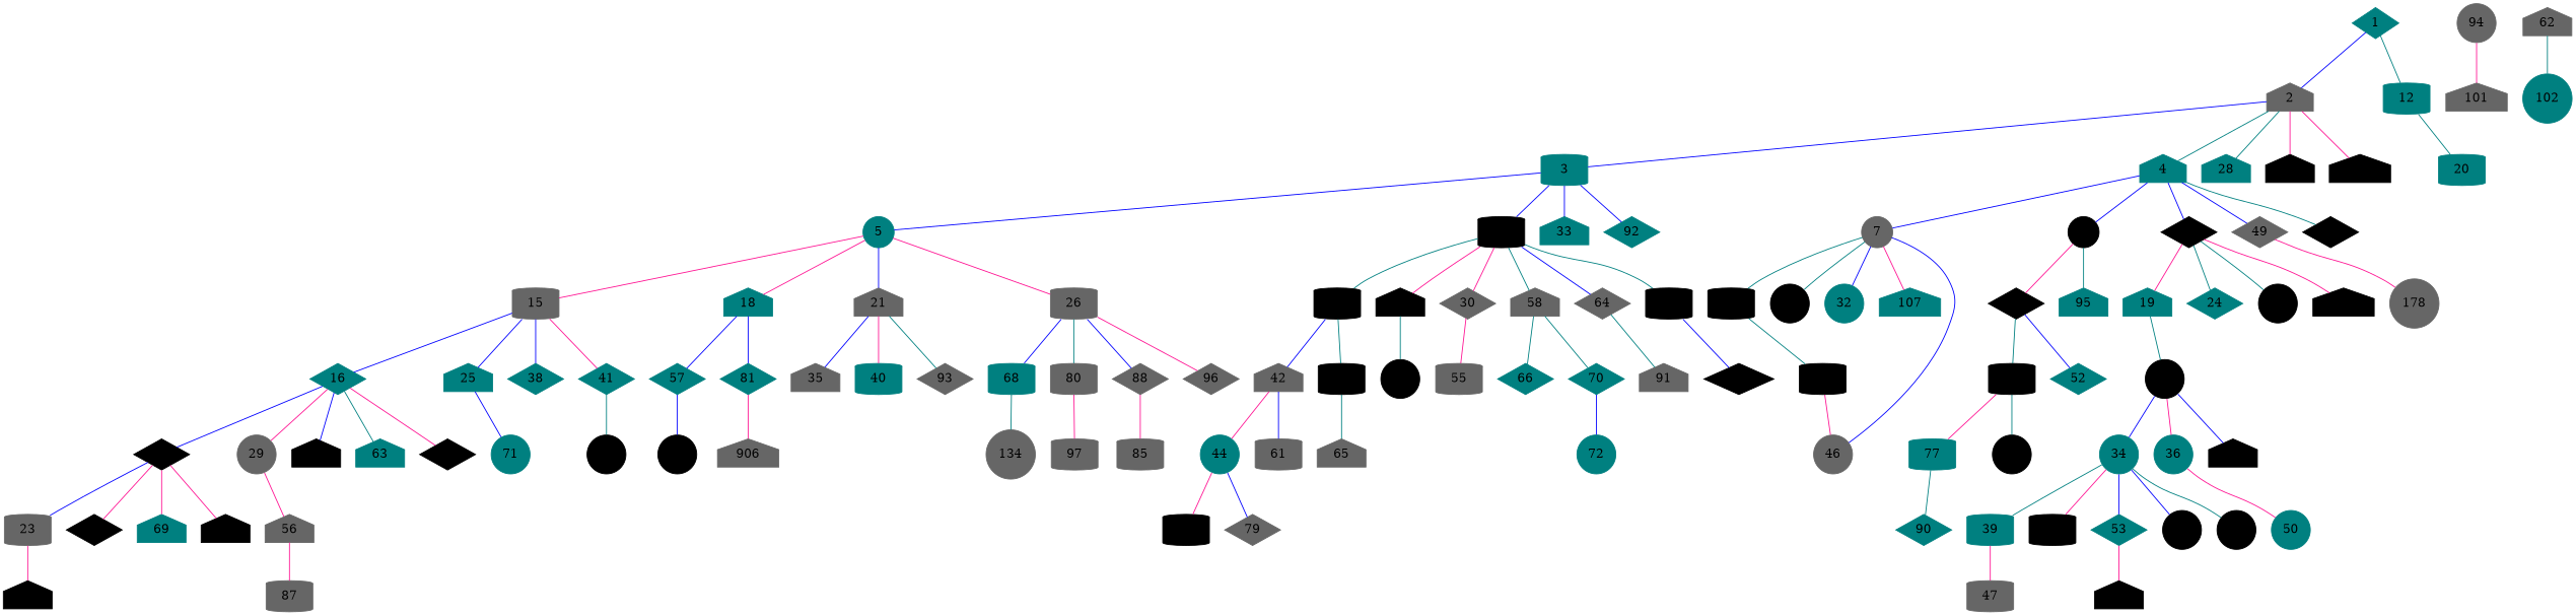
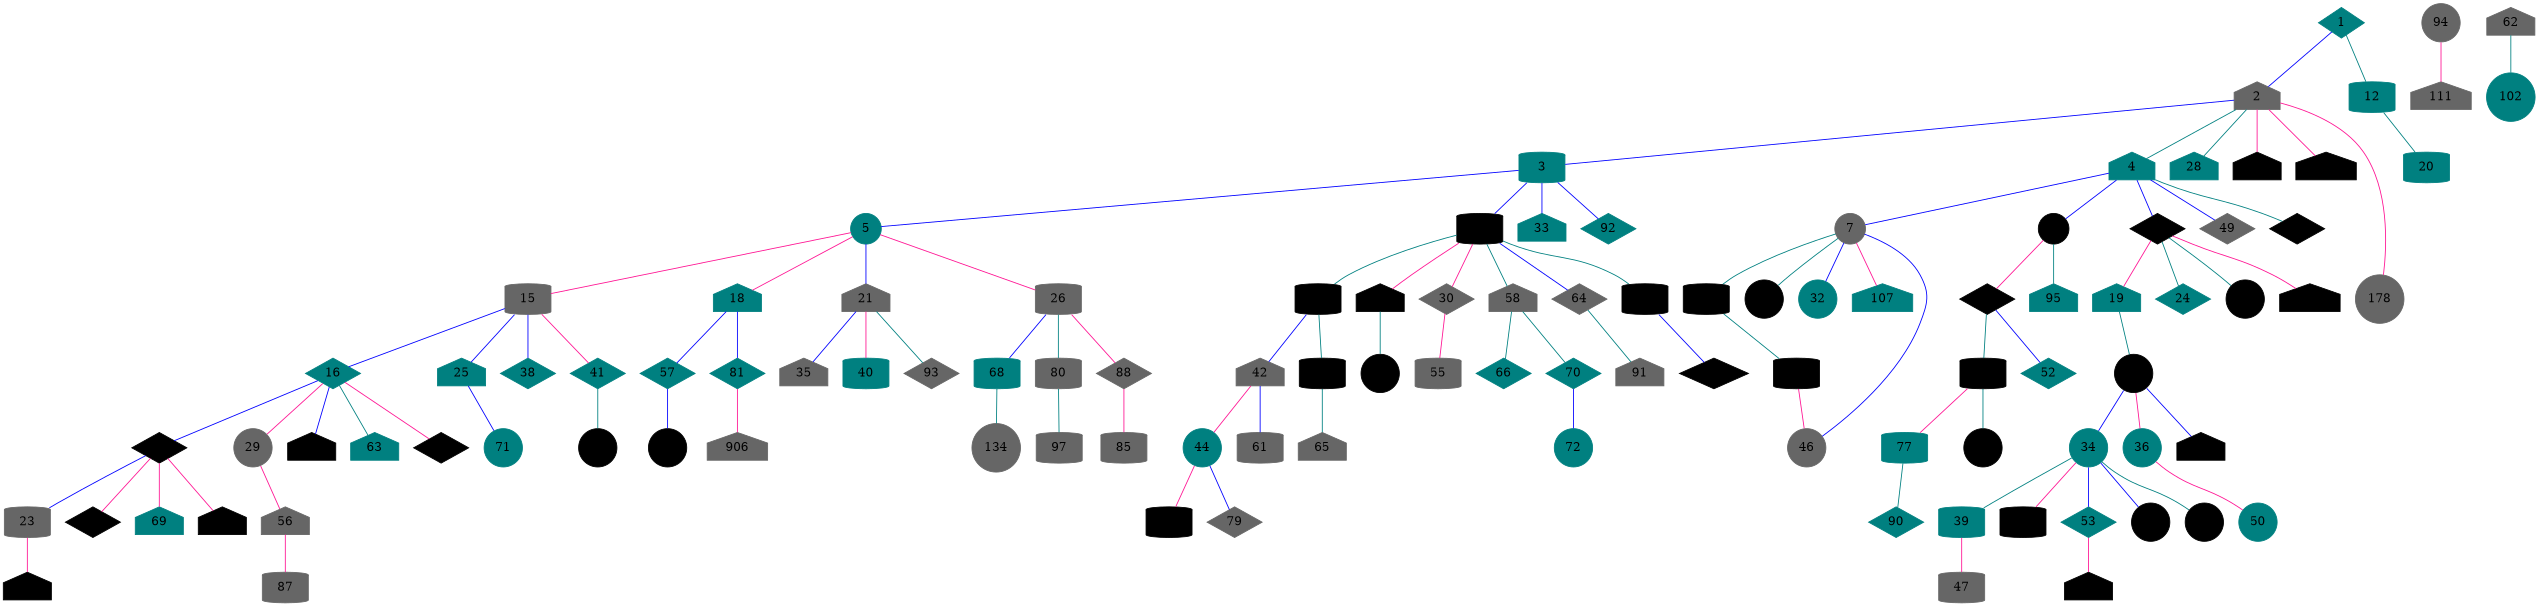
  graph {
    node [color=teal shape=house style=filled]
    edge [color=deeppink]
    1 [shape=diamond]
    2 [color=gray40]
    12 [shape=cylinder]
    3 [shape=cylinder]
    4
    28
    45 [color=black]
    103 [color=black]
    20 [shape=cylinder]
    5 [shape=circle]
    6 [color=black shape=cylinder]
    33
    92 [shape=diamond]
    7 [color=gray40 shape=circle]
    8 [color=black shape=circle]
    17 [color=black shape=diamond]
    49 [color=gray40 shape=diamond]
    73 [color=black shape=diamond]
    15 [color=gray40 shape=cylinder]
    18
    21 [color=gray40]
    26 [color=gray40 shape=cylinder]
    11 [color=black shape=cylinder]
    14 [color=black]
    30 [color=gray40 shape=diamond]
    58 [color=gray40]
    64 [color=gray40 shape=diamond]
    98 [color=black shape=cylinder]
    9 [color=black shape=cylinder]
    10 [color=black shape=circle]
    32 [shape=circle]
    107
    46 [color=gray40 shape=circle]
    13 [color=black shape=diamond]
    95
    19
    24 [shape=diamond]
    31 [color=black shape=circle]
    100 [color=black]
    n40 [color=gray40 label=178 shape=circle]
    16 [shape=diamond]
    25
    38 [shape=diamond]
    41 [shape=diamond]
    57 [shape=diamond]
    81 [shape=diamond]
    35 [color=gray40]
    40 [shape=cylinder]
    93 [color=gray40 shape=diamond]
    68 [shape=cylinder]
    80 [color=gray40 shape=cylinder]
    88 [color=gray40 shape=diamond]
-   96 [color=gray40 shape=diamond]
    42 [color=gray40]
    48 [color=black shape=cylinder]
    76 [color=black shape=circle]
    55 [color=gray40 shape=cylinder]
    66 [shape=diamond]
    70 [shape=diamond]
    91 [color=gray40]
    105 [color=black shape=diamond]
    37 [color=black shape=cylinder]
    94 [color=gray40 shape=circle]
-   101 [color=gray40]
+   101 [color=gray40 label=111]
    51 [color=black shape=cylinder]
    52 [shape=diamond]
    44 [shape=circle]
    61 [color=gray40 shape=cylinder]
    65 [color=gray40]
    77 [shape=cylinder]
    99 [color=black shape=circle]
    22 [color=black shape=diamond]
    29 [color=gray40 shape=circle]
    60 [color=black]
    63
    86 [color=black shape=diamond]
    71 [shape=circle]
    78 [color=black shape=circle]
    23 [color=gray40 shape=cylinder]
    67 [color=black shape=diamond]
    69
    75 [color=black]
    56 [color=gray40]
    27 [color=black shape=circle]
    89 [color=black shape=circle]
    n86 [color=gray40 label=906]
    34 [shape=circle]
    36 [shape=circle]
    84 [color=black]
    54 [color=black]
    62 [color=gray40]
    102 [shape=circle]
    n93 [color=gray40 label=134 shape=circle]
    97 [color=gray40 shape=cylinder]
    85 [color=gray40 shape=cylinder]
    39 [shape=cylinder]
    43 [color=black shape=cylinder]
    53 [shape=diamond]
    74 [color=black shape=circle]
    83 [color=black shape=circle]
    50 [shape=circle]
    87 [color=gray40 shape=cylinder]
    47 [color=gray40 shape=cylinder]
    82 [color=black]
    59 [color=black shape=cylinder]
    79 [color=gray40 shape=diamond]
    90 [shape=diamond]
    72 [shape=circle]
    1 -- 2 [color=blue]
    1 -- 12 [color=teal]
    2 -- 3 [color=blue]
    2 -- 4 [color=teal]
    2 -- 28 [color=teal]
    2 -- 45
    2 -- 103
    12 -- 20 [color=teal]
    3 -- 5 [color=blue]
    3 -- 6 [color=blue]
    3 -- 33 [color=blue]
    3 -- 92 [color=blue]
    4 -- 7 [color=blue]
    4 -- 8 [color=blue]
    4 -- 17 [color=blue]
    4 -- 49 [color=blue]
    4 -- 73 [color=teal]
    5 -- 15
    5 -- 18
    5 -- 21 [color=blue]
    5 -- 26
    6 -- 11 [color=teal]
    6 -- 14
    6 -- 30
    6 -- 58 [color=teal]
    6 -- 64 [color=blue]
    6 -- 98 [color=teal]
    7 -- 9 [color=teal]
    7 -- 10 [color=teal]
    7 -- 32 [color=blue]
    7 -- 107
    7 -- 46 [color=blue]
    8 -- 13
    8 -- 95 [color=teal]
    17 -- 19
    17 -- 24 [color=teal]
    17 -- 31 [color=teal]
    17 -- 100
-   49 -- n40
+   2 -- n40
    15 -- 16 [color=blue]
    15 -- 25 [color=blue]
    15 -- 38 [color=blue]
    15 -- 41
    18 -- 57 [color=blue]
    18 -- 81 [color=blue]
    21 -- 35 [color=blue]
    21 -- 40
    21 -- 93 [color=teal]
    26 -- 68 [color=blue]
    26 -- 80 [color=teal]
-   26 -- 88 [color=blue]
-   26 -- 96
+   26 -- 88
    11 -- 42 [color=blue]
    11 -- 48 [color=teal]
    14 -- 76 [color=teal]
    30 -- 55
    58 -- 66 [color=teal]
    58 -- 70 [color=teal]
    64 -- 91 [color=teal]
    98 -- 105 [color=blue]
    9 -- 37 [color=teal]
    13 -- 51 [color=teal]
    13 -- 52 [color=blue]
    19 -- 27 [color=teal]
    16 -- 22 [color=blue]
    16 -- 29
    16 -- 60 [color=blue]
    16 -- 63 [color=teal]
    16 -- 86
    25 -- 71 [color=blue]
    41 -- 78 [color=teal]
    57 -- 89 [color=blue]
    81 -- n86
    68 -- n93 [color=teal]
-   80 -- 97
+   80 -- 97 [color=teal]
    88 -- 85
    42 -- 44
    42 -- 61 [color=blue]
    48 -- 65 [color=teal]
    70 -- 72 [color=blue]
    37 -- 46
    94 -- 101
    51 -- 77
    51 -- 99 [color=teal]
    44 -- 59
    44 -- 79 [color=blue]
    77 -- 90 [color=teal]
    22 -- 23 [color=blue]
    22 -- 67
    22 -- 69
    22 -- 75
    29 -- 56
    23 -- 54
    56 -- 87
    27 -- 34 [color=blue]
    27 -- 36
    27 -- 84 [color=blue]
    34 -- 39 [color=teal]
    34 -- 43
    34 -- 53 [color=blue]
    34 -- 74 [color=blue]
    34 -- 83 [color=teal]
    36 -- 50
    62 -- 102 [color=teal]
    39 -- 47
    53 -- 82
  }
